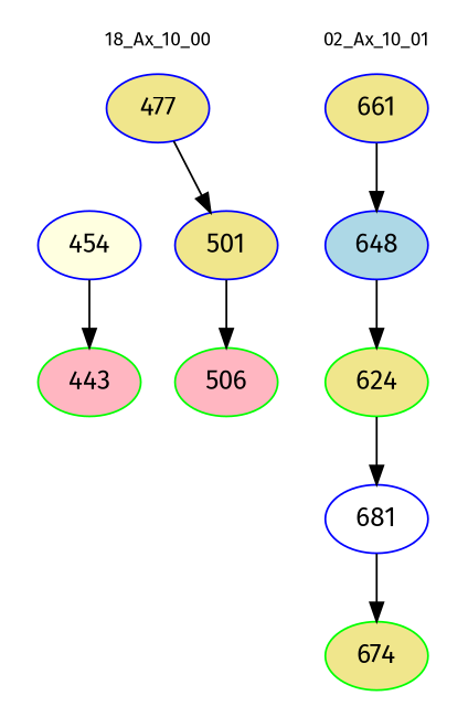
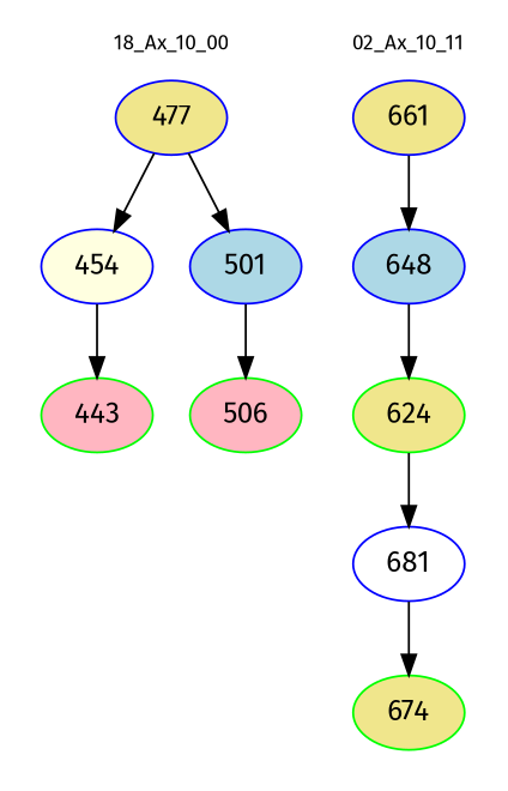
  digraph {
    fontname="Fira Sans"
    node [color=blue fillcolor=khaki fontname="Fira Sans" style=filled]
    edge [color=black fontname="Fira Sans"]
    n1 [label=477]
    n2 [fillcolor=lightyellow label=454]
-   n3 [label=501]
+   n3 [fillcolor=lightblue label=501]
    n4 [color=green fillcolor=lightpink label=443]
    n5 [color=green fillcolor=lightpink label=506]
    n6 [label=661]
    n7 [fillcolor=lightblue label=648]
    n8 [fillcolor=white label=681]
    n9 [color=green label=624]
    n10 [color=green label=674]
    subgraph cluster_1 {
      color=white
      fontsize=10
      label="18_Ax_10_00"
      n1
      n2
      n3
      n4
      n5
    }
    subgraph cluster_2 {
      color=white
      fontsize=10
-     label="02_Ax_10_01"
+     label="02_Ax_10_11"
      n6
      n7
      n8
      n9
      n10
    }
+   n1 -> n2
    n1 -> n3
    n2 -> n4
    n3 -> n5
    n6 -> n7
    n7 -> n9
    n8 -> n10
    n9 -> n8
  }
